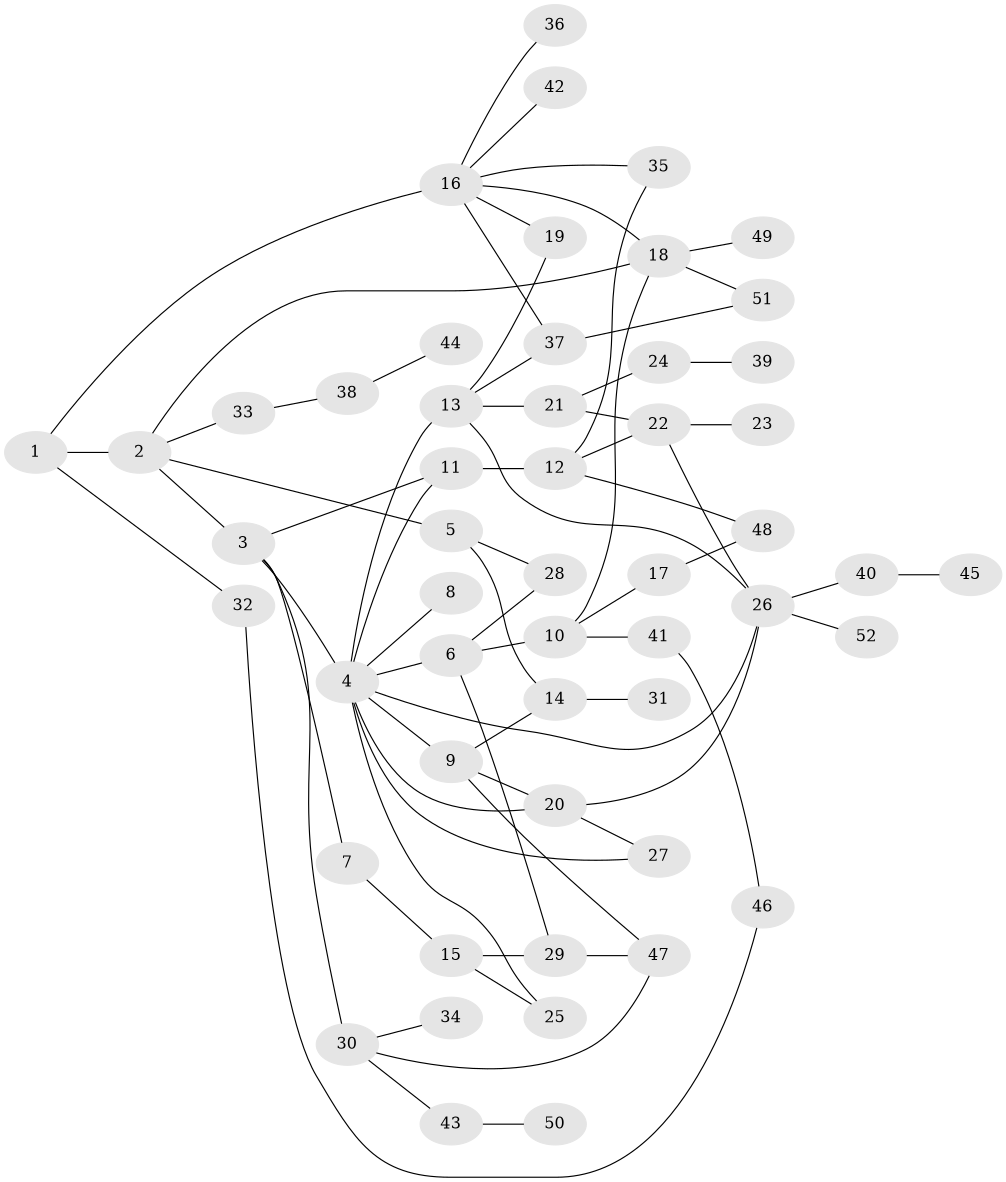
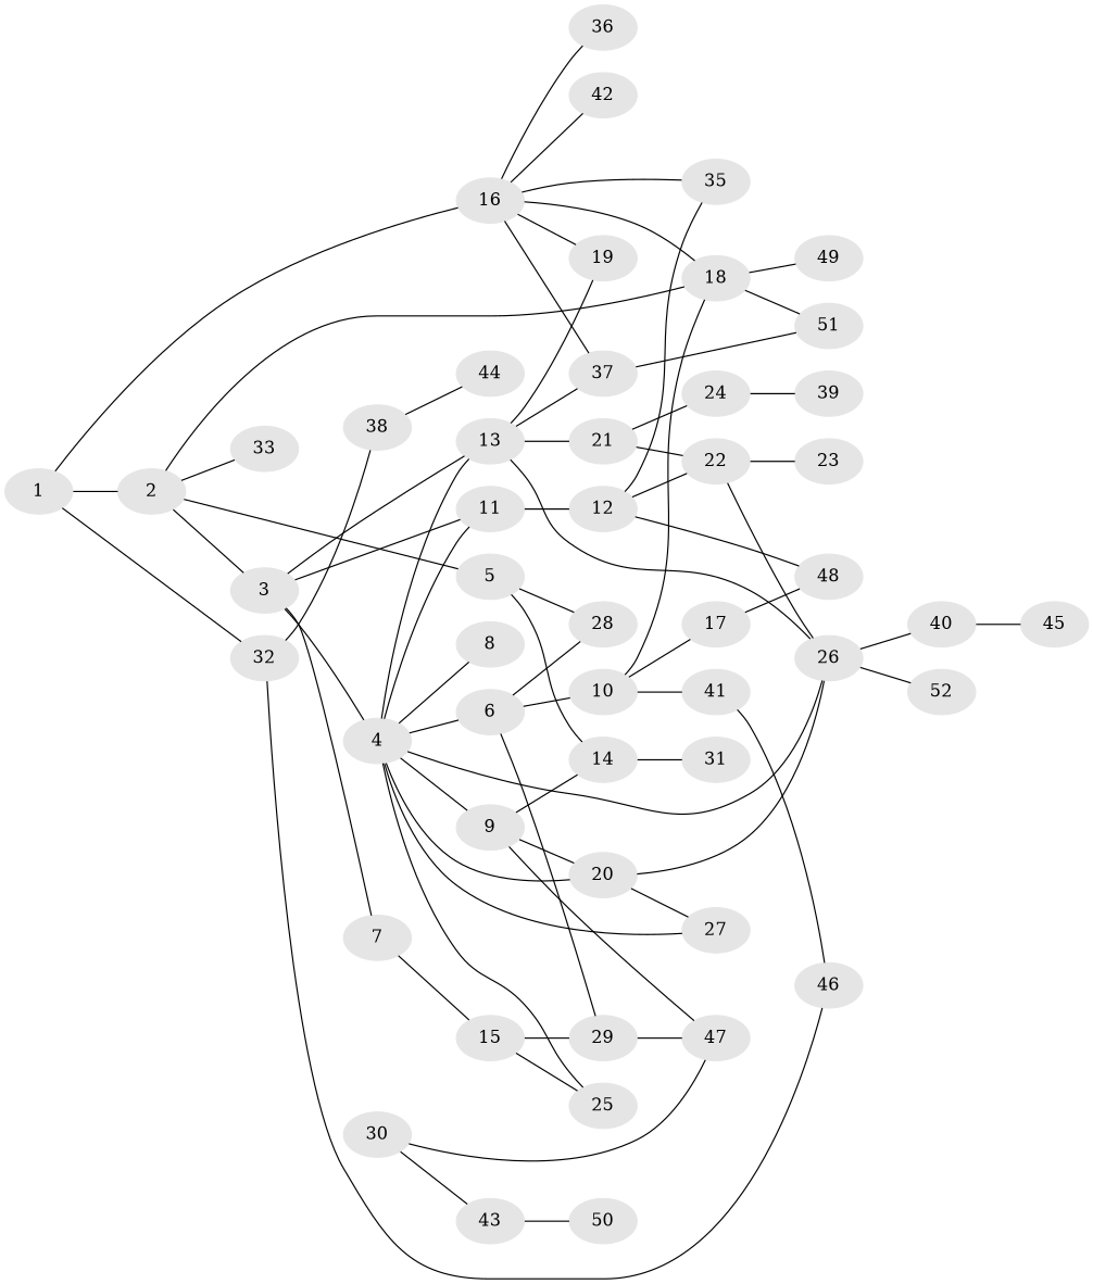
  graph {
    rankdir=LR
    node [color=gray90 style=filled]
    1
    2
    16
    32
    3
    5
    18
    33
    35
    19
    37
    36
    42
    38
    46
    4
    7
    11
    30
    14
    28
    49
    51
    26
    40
    52
    6
    8
    9
    13
    20
    25
    27
    15
    12
    47
-   34
    43
    10
    29
    21
    31
    17
    41
    48
    22
    23
    24
    39
    45
    50
    44
    1 -- 2
    1 -- 16
    1 -- 32
    2 -- 3
    2 -- 5
    2 -- 18
    2 -- 33
    16 -- 18
    16 -- 35
    16 -- 19
    16 -- 37
    16 -- 36
    16 -- 42
-   33 -- 38
+   32 -- 38
    32 -- 46
    3 -- 4
    3 -- 7
    3 -- 11
-   3 -- 30
+   3 -- 13
    5 -- 14
    5 -- 28
    18 -- 49
    18 -- 51
    37 -- 51
    38 -- 44
    4 -- 11
    4 -- 26
    4 -- 6
    4 -- 8
    4 -- 9
    4 -- 13
    4 -- 20
    4 -- 25
    4 -- 27
    7 -- 15
    11 -- 12
    30 -- 47
-   30 -- 34
    30 -- 43
    14 -- 31
    26 -- 40
    26 -- 52
    40 -- 45
    6 -- 28
    6 -- 10
    6 -- 29
    9 -- 14
    9 -- 20
    9 -- 47
    13 -- 19
    13 -- 37
    13 -- 26
    13 -- 21
    20 -- 26
    20 -- 27
    15 -- 25
    15 -- 29
    12 -- 35
    12 -- 48
    12 -- 22
    43 -- 50
    10 -- 18
    10 -- 17
    10 -- 41
    29 -- 47
    21 -- 22
    21 -- 24
    17 -- 48
    41 -- 46
    22 -- 26
    22 -- 23
    24 -- 39
  }
